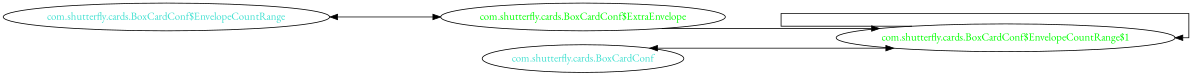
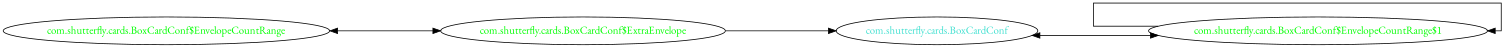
  digraph {
    concentrate=true
    fontname="EB Garamond"
    rankdir=LR
    ranksep=2.0
    splines=ortho
    node [fontcolor=green fontname="EB Garamond"]
    edge [fontname="EB Garamond"]
    "com.shutterfly.cards.BoxCardConf$EnvelopeCountRange$1"
    "com.shutterfly.cards.BoxCardConf$ExtraEnvelope"
-   "com.shutterfly.cards.BoxCardConf$EnvelopeCountRange" [fontcolor=turquoise]
+   "com.shutterfly.cards.BoxCardConf$EnvelopeCountRange"
    "com.shutterfly.cards.BoxCardConf" [fontcolor=turquoise]
    "com.shutterfly.cards.BoxCardConf$EnvelopeCountRange$1" -> "com.shutterfly.cards.BoxCardConf$EnvelopeCountRange$1"
-   "com.shutterfly.cards.BoxCardConf$ExtraEnvelope" -> "com.shutterfly.cards.BoxCardConf$EnvelopeCountRange$1"
+   "com.shutterfly.cards.BoxCardConf$ExtraEnvelope" -> "com.shutterfly.cards.BoxCardConf"
    "com.shutterfly.cards.BoxCardConf$EnvelopeCountRange" -> "com.shutterfly.cards.BoxCardConf$ExtraEnvelope" [dir=both]
    "com.shutterfly.cards.BoxCardConf" -> "com.shutterfly.cards.BoxCardConf$EnvelopeCountRange$1" [dir=both]
  }
